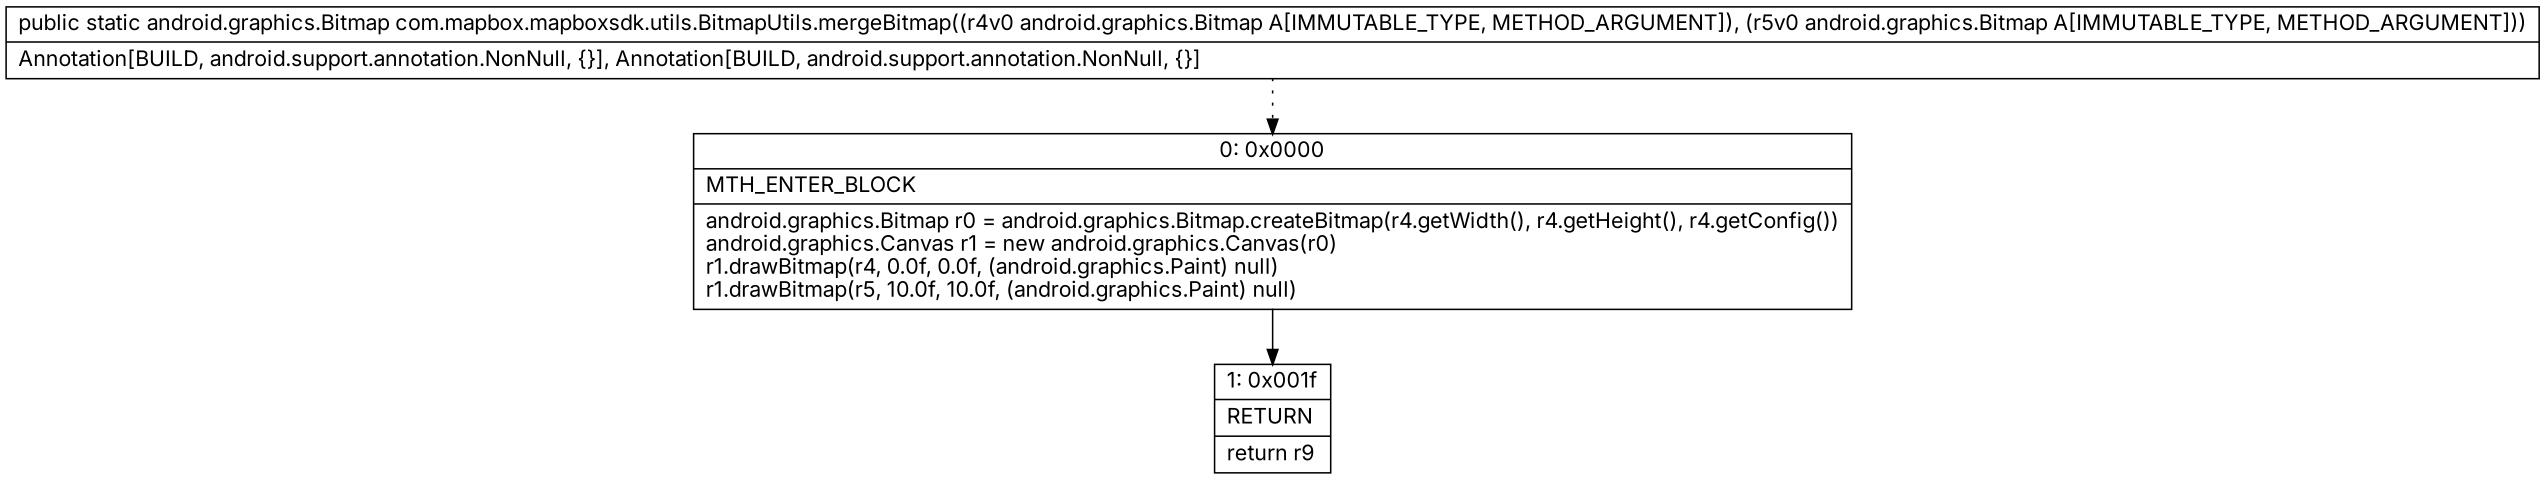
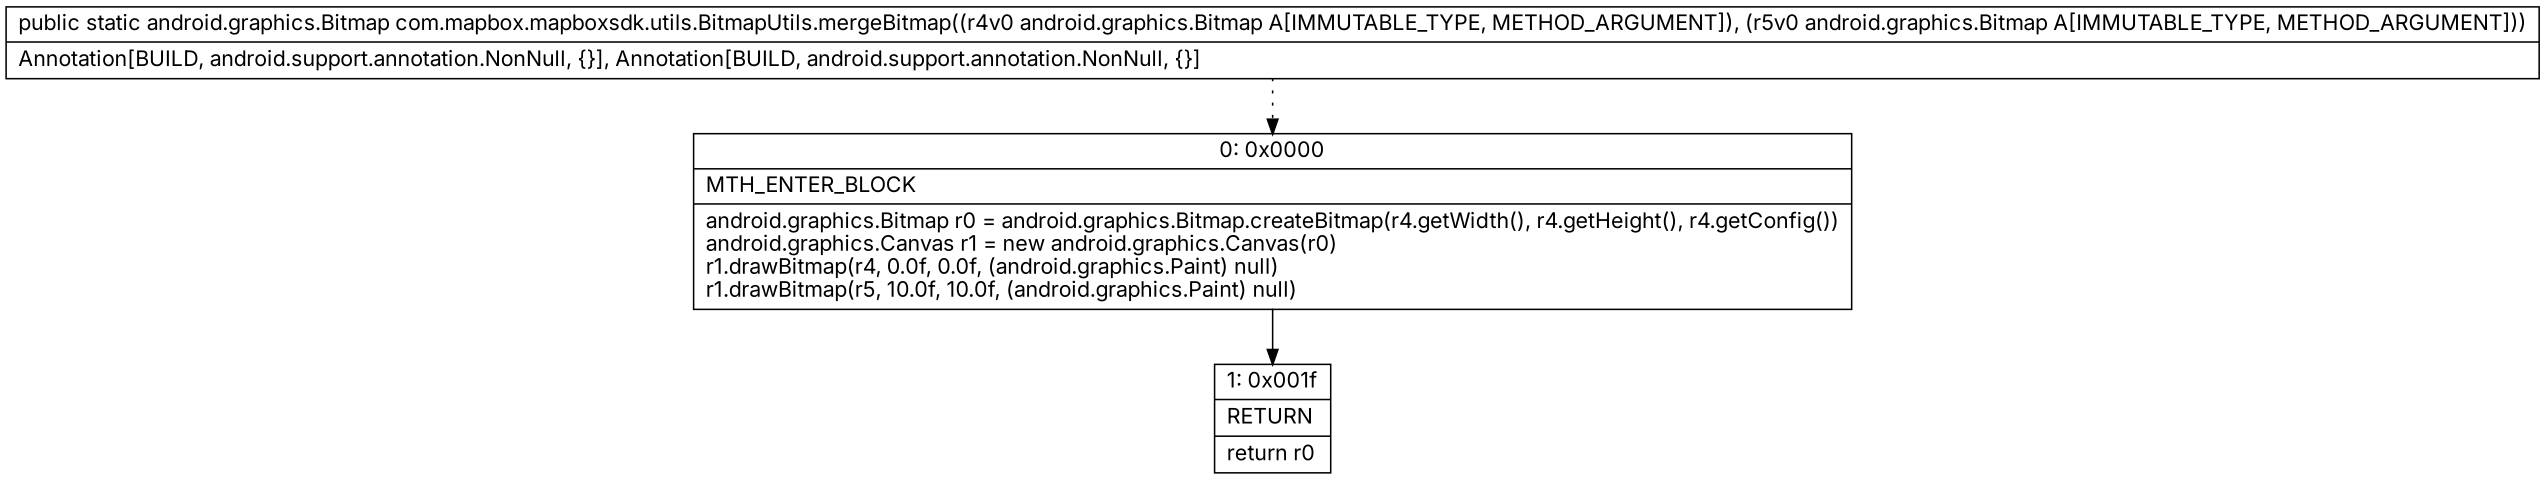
  digraph {
    fontname=Inter
    node [shape=record fontname=Inter]
    edge [fontname=Inter]
    n1 [label="{0\:\ 0x0000|MTH_ENTER_BLOCK\l|android.graphics.Bitmap r0 = android.graphics.Bitmap.createBitmap(r4.getWidth(), r4.getHeight(), r4.getConfig())\landroid.graphics.Canvas r1 = new android.graphics.Canvas(r0)\lr1.drawBitmap(r4, 0.0f, 0.0f, (android.graphics.Paint) null)\lr1.drawBitmap(r5, 10.0f, 10.0f, (android.graphics.Paint) null)\l}"]
-   n2 [label="{1\:\ 0x001f|RETURN\l|return r9\l}"]
+   n2 [label="{1\:\ 0x001f|RETURN\l|return r0\l}"]
    n3 [label="{public static android.graphics.Bitmap com.mapbox.mapboxsdk.utils.BitmapUtils.mergeBitmap((r4v0 android.graphics.Bitmap A[IMMUTABLE_TYPE, METHOD_ARGUMENT]), (r5v0 android.graphics.Bitmap A[IMMUTABLE_TYPE, METHOD_ARGUMENT]))  | Annotation[BUILD, android.support.annotation.NonNull, \{\}], Annotation[BUILD, android.support.annotation.NonNull, \{\}]\l}"]
    n1 -> n2 [style=solid]
    n3 -> n1 [style=dotted]
  }
